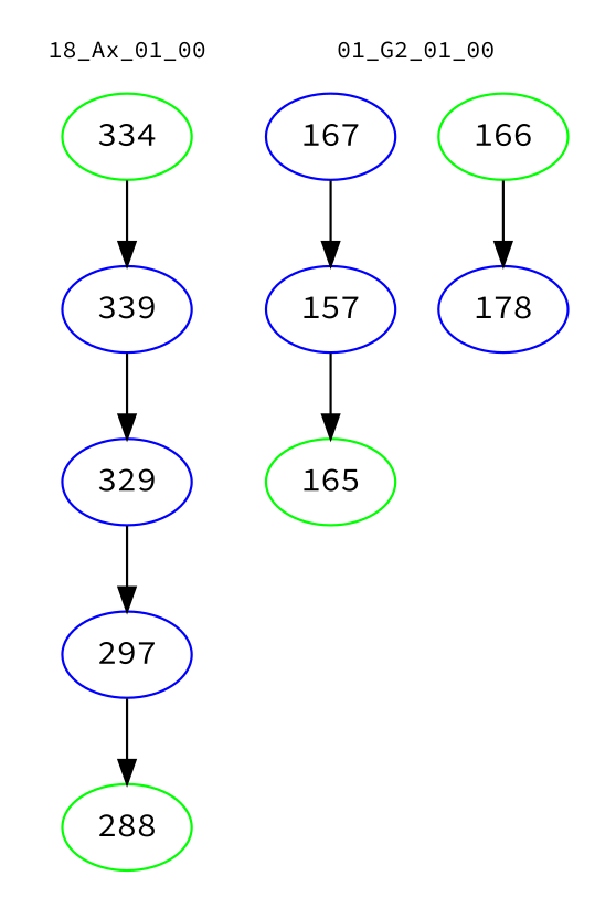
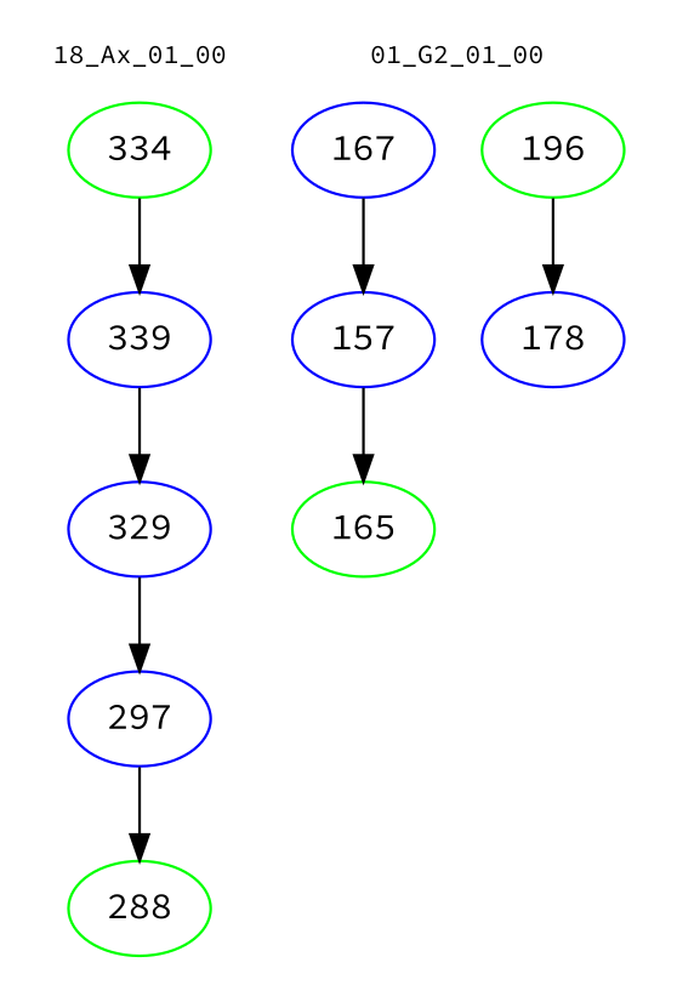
  digraph {
    fontname="Source Code Pro"
    node [color=blue fontname="Source Code Pro"]
    edge [color=black fontname="Source Code Pro"]
    n1 [color=green label=334]
    n2 [label=339]
    n3 [label=329]
    n4 [label=297]
    n5 [color=green label=288]
-   n6 [color=green label=166]
+   n6 [color=green label=196]
    n7 [label=178]
    n8 [label=167]
    n9 [label=157]
    n10 [color=green label=165]
    subgraph cluster_1 {
      color=white
      fontsize=10
      label="18_Ax_01_00"
      n1
      n2
      n3
      n4
      n5
    }
    subgraph cluster_2 {
      color=white
      fontsize=10
      label="01_G2_01_00"
      n6
      n7
      n8
      n9
      n10
    }
    n1 -> n2
    n2 -> n3
    n3 -> n4
    n4 -> n5
    n6 -> n7
    n8 -> n9
    n9 -> n10
  }
